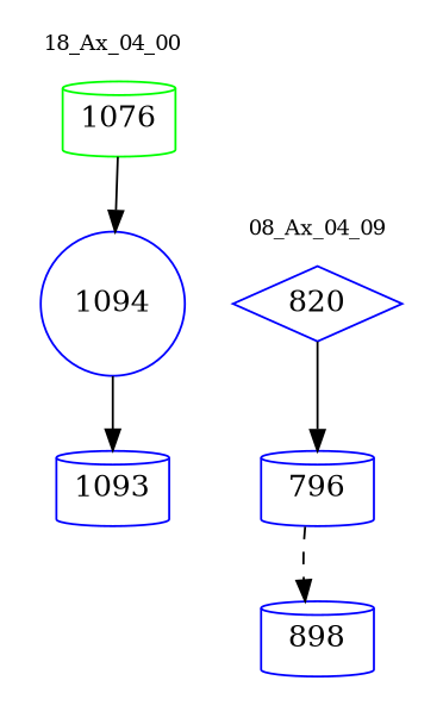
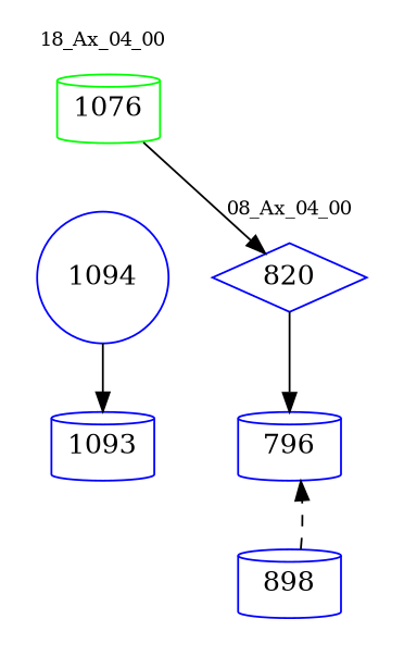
  digraph {
    node [color=blue shape=cylinder]
    edge [color=black style=solid]
    n1 [label=820 shape=diamond]
    n2 [label=796]
    n3 [label=898]
    n4 [color=green label=1076]
    n5 [label=1094 shape=circle]
    n6 [label=1093]
    subgraph cluster_1 {
      color=white
      fontsize=10
-     label="08_Ax_04_09"
+     label="08_Ax_04_00"
      n1
      n2
      n3
    }
    subgraph cluster_2 {
      color=white
      fontsize=10
      label="18_Ax_04_00"
      n4
      n5
      n6
    }
    n1 -> n2
-   n2 -> n3 [style=dashed]
-   n4 -> n5
+   n3 -> n2 [style=dashed]
+   n4 -> n1
    n5 -> n6
  }
